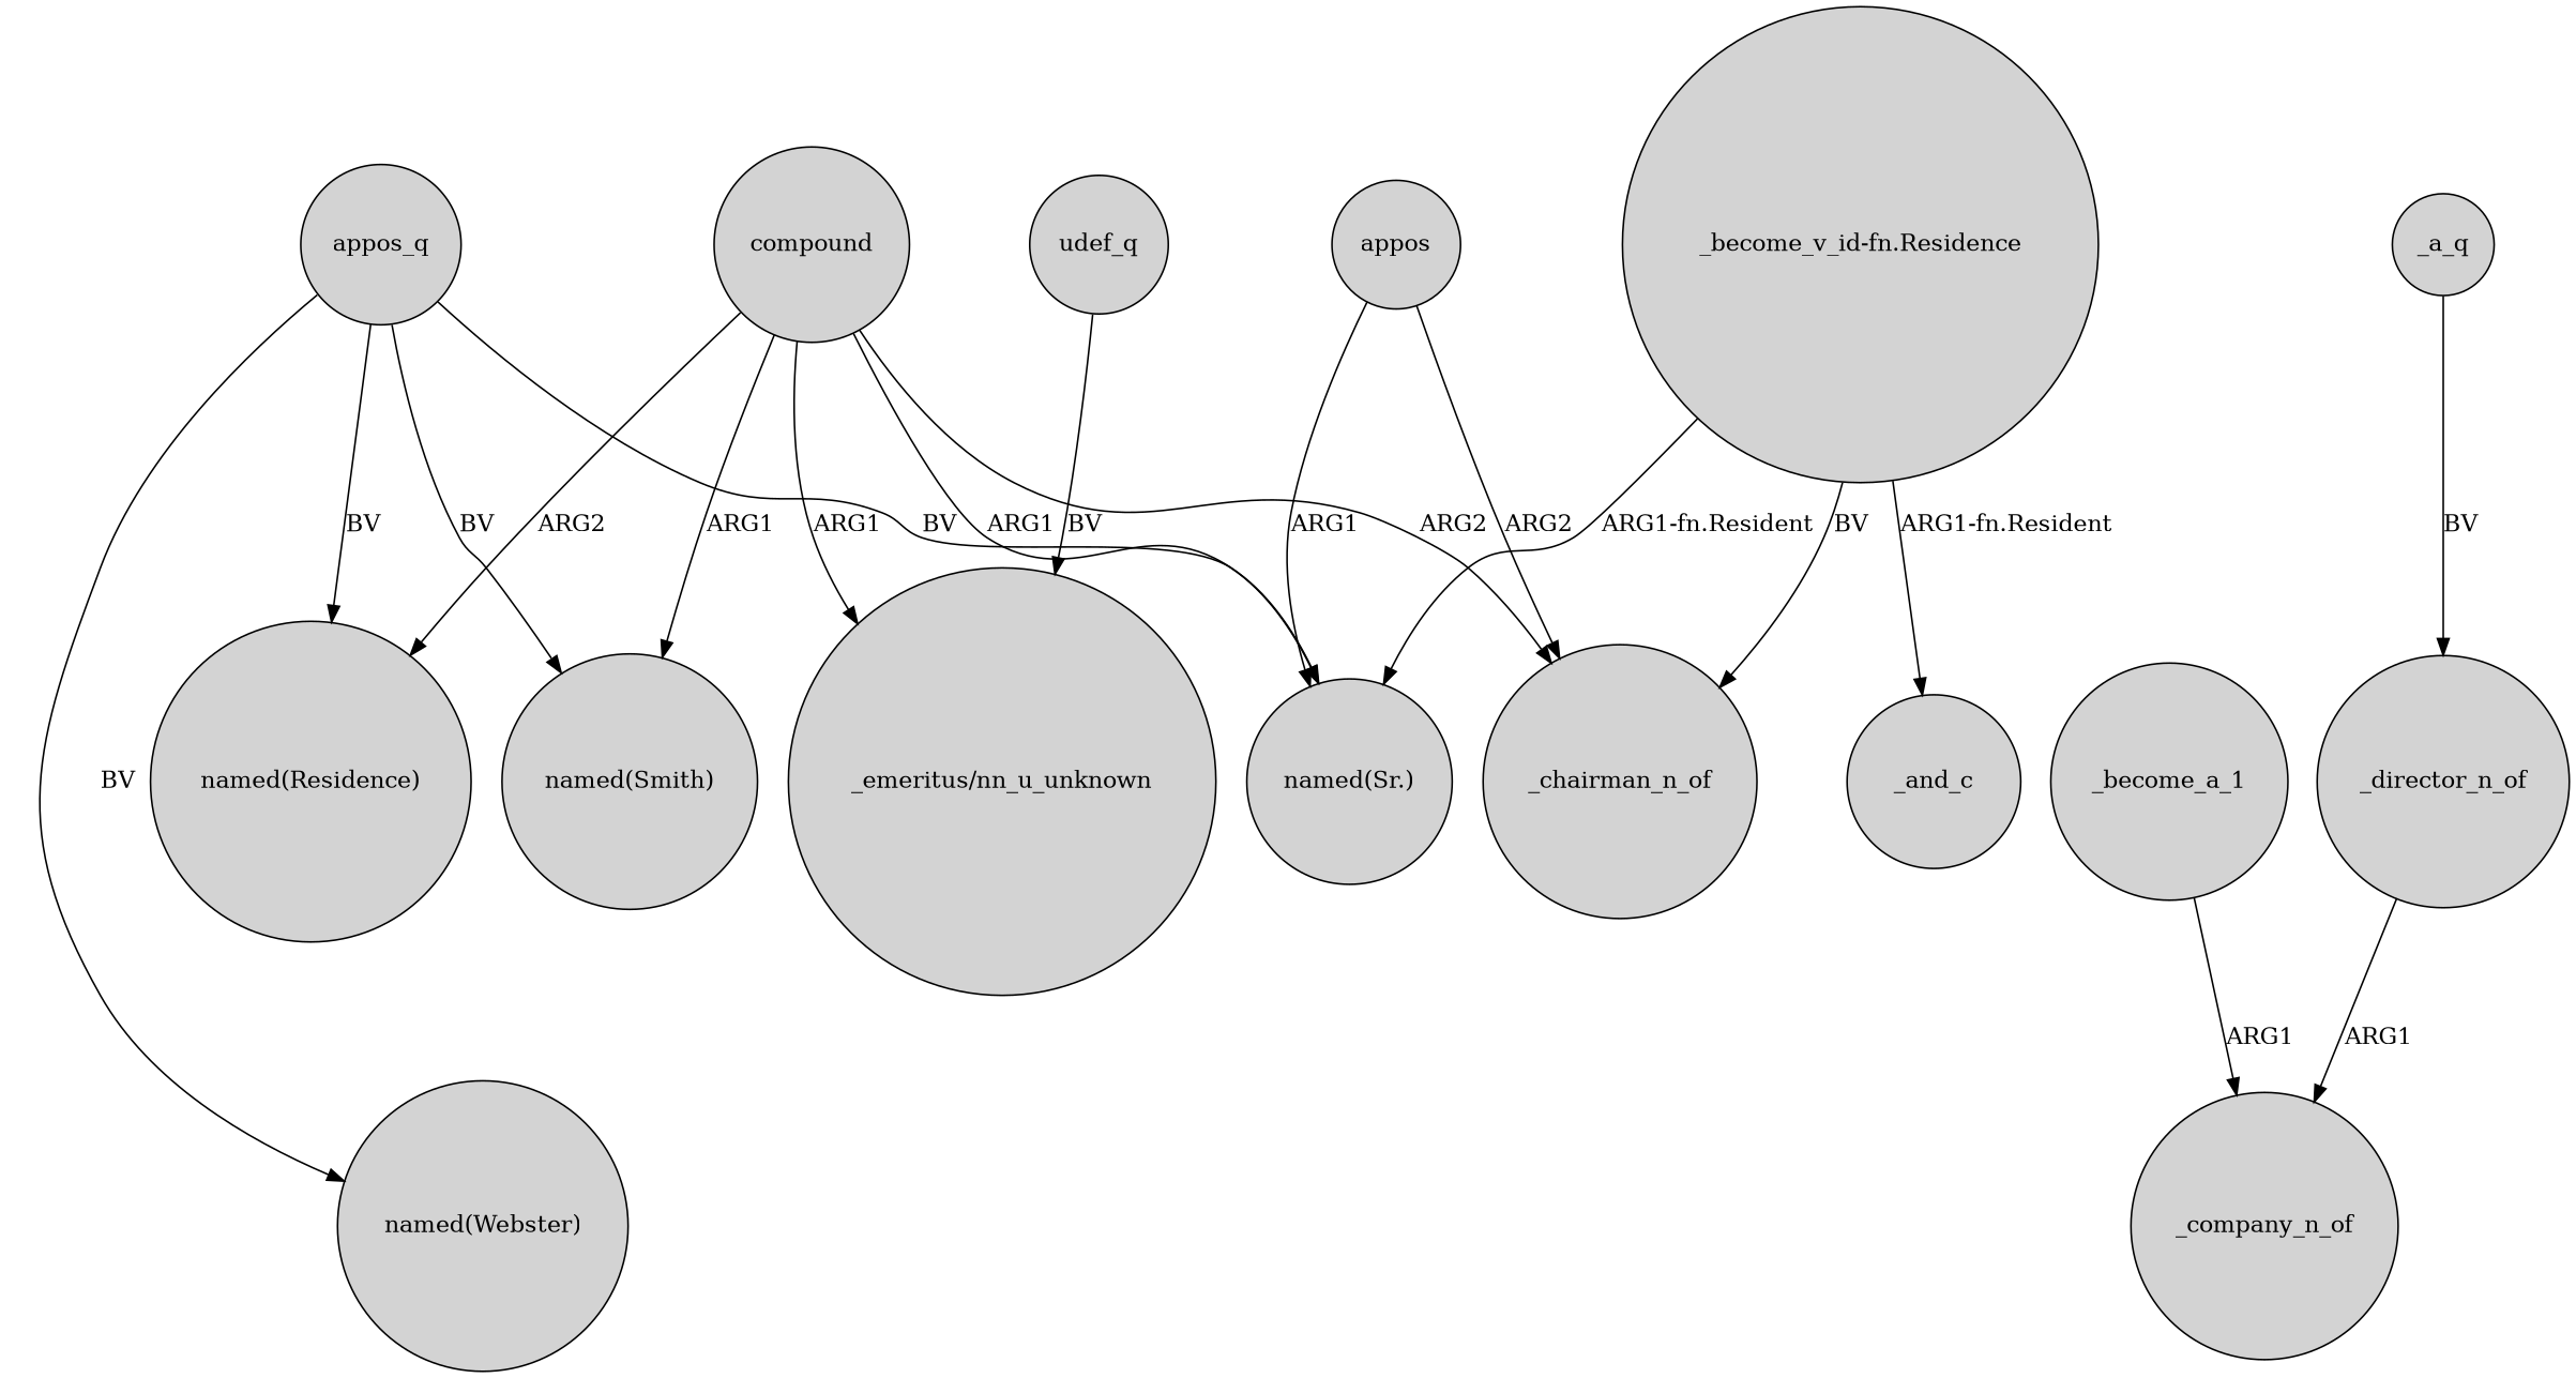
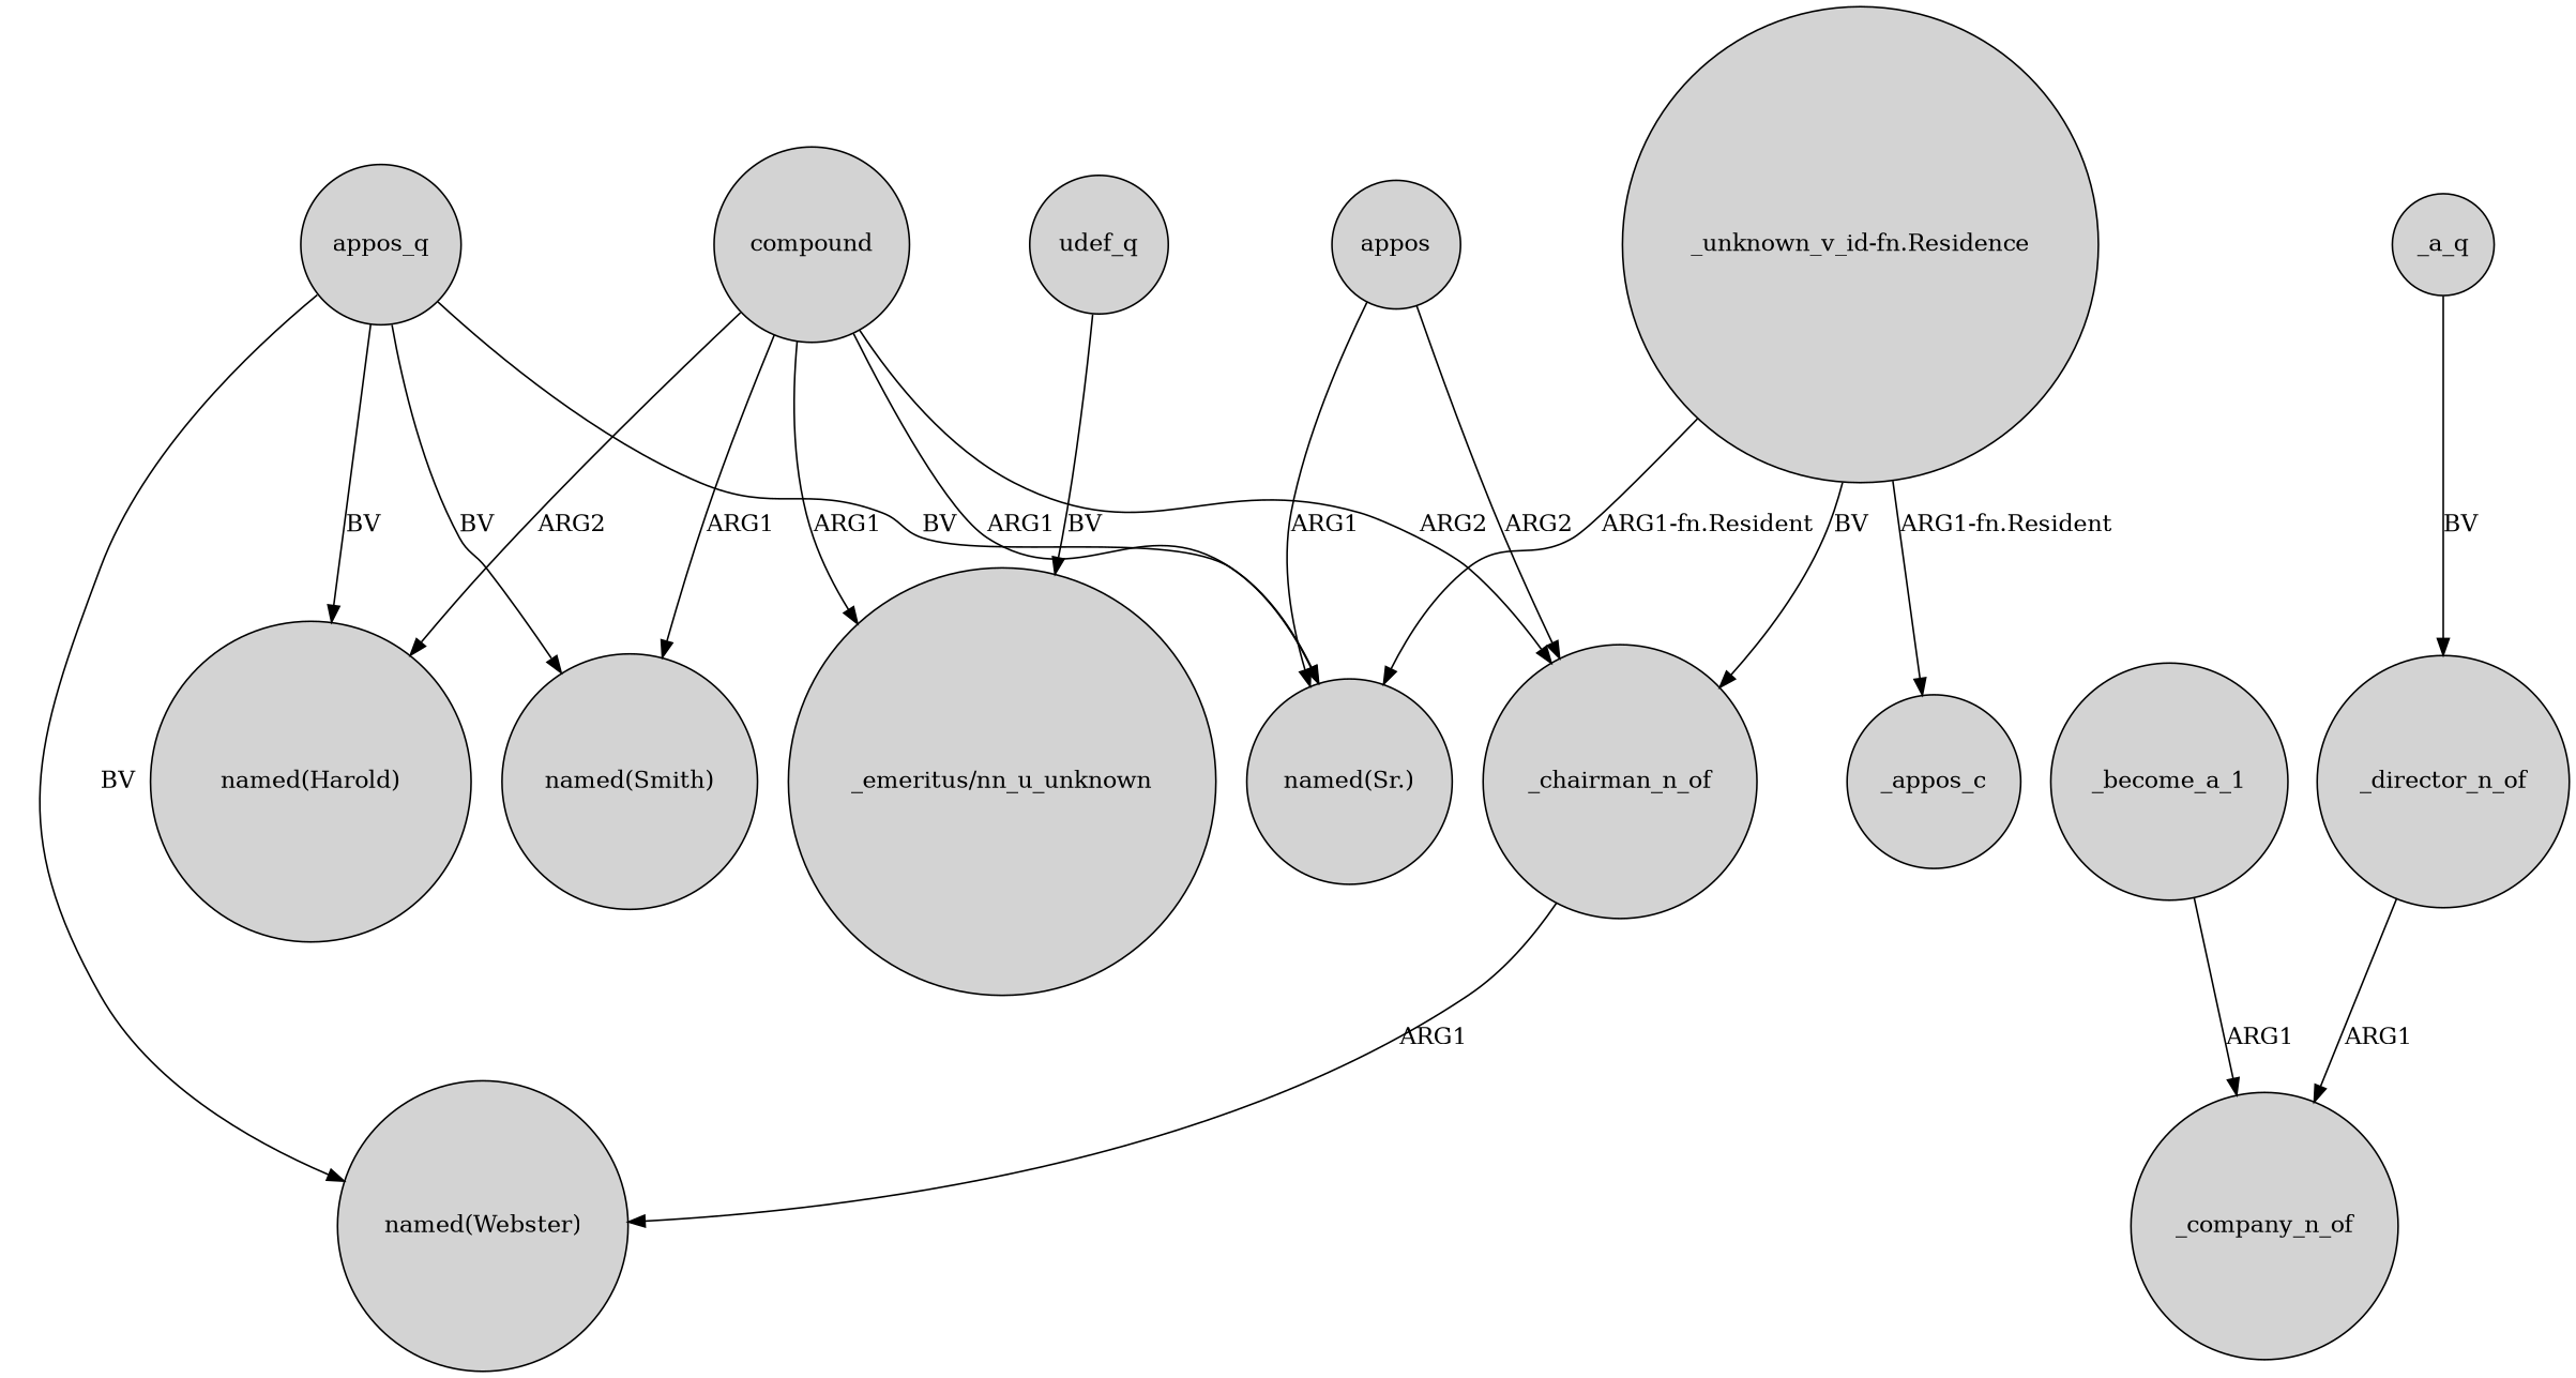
  digraph {
    node [shape=circle style=filled]
    compound
    _chairman_n_of
-   "named(Harold)" [label="named(Residence)"]
+   "named(Harold)"
    "named(Smith)"
    "named(Sr.)"
    "_emeritus/nn_u_unknown"
    "named(Webster)"
    n8 [label=appos_q]
-   "_become_v_id-fn.Residence"
-   _and_c
+   "_become_v_id-fn.Residence" [label="_unknown_v_id-fn.Residence"]
+   _and_c [label=_appos_c]
    udef_q
    appos
    n13 [label=_become_a_1]
    _company_n_of
    _a_q
    _director_n_of
    compound -> _chairman_n_of [label=ARG2]
    compound -> "named(Harold)" [label=ARG2]
    compound -> "named(Smith)" [label=ARG1]
    compound -> "named(Sr.)" [label=ARG1]
    compound -> "_emeritus/nn_u_unknown" [label=ARG1]
+   _chairman_n_of -> "named(Webster)" [label=ARG1]
    n8 -> "named(Harold)" [label=BV]
    n8 -> "named(Smith)" [label=BV]
    n8 -> "named(Sr.)" [label=BV]
    n8 -> "named(Webster)" [label=BV]
    "_become_v_id-fn.Residence" -> _chairman_n_of [label=BV]
    "_become_v_id-fn.Residence" -> "named(Sr.)" [label="ARG1-fn.Resident"]
    "_become_v_id-fn.Residence" -> _and_c [label="ARG1-fn.Resident"]
    udef_q -> "_emeritus/nn_u_unknown" [label=BV]
    appos -> _chairman_n_of [label=ARG2]
    appos -> "named(Sr.)" [label=ARG1]
    n13 -> _company_n_of [label=ARG1]
    _a_q -> _director_n_of [label=BV]
    _director_n_of -> _company_n_of [label=ARG1]
  }
